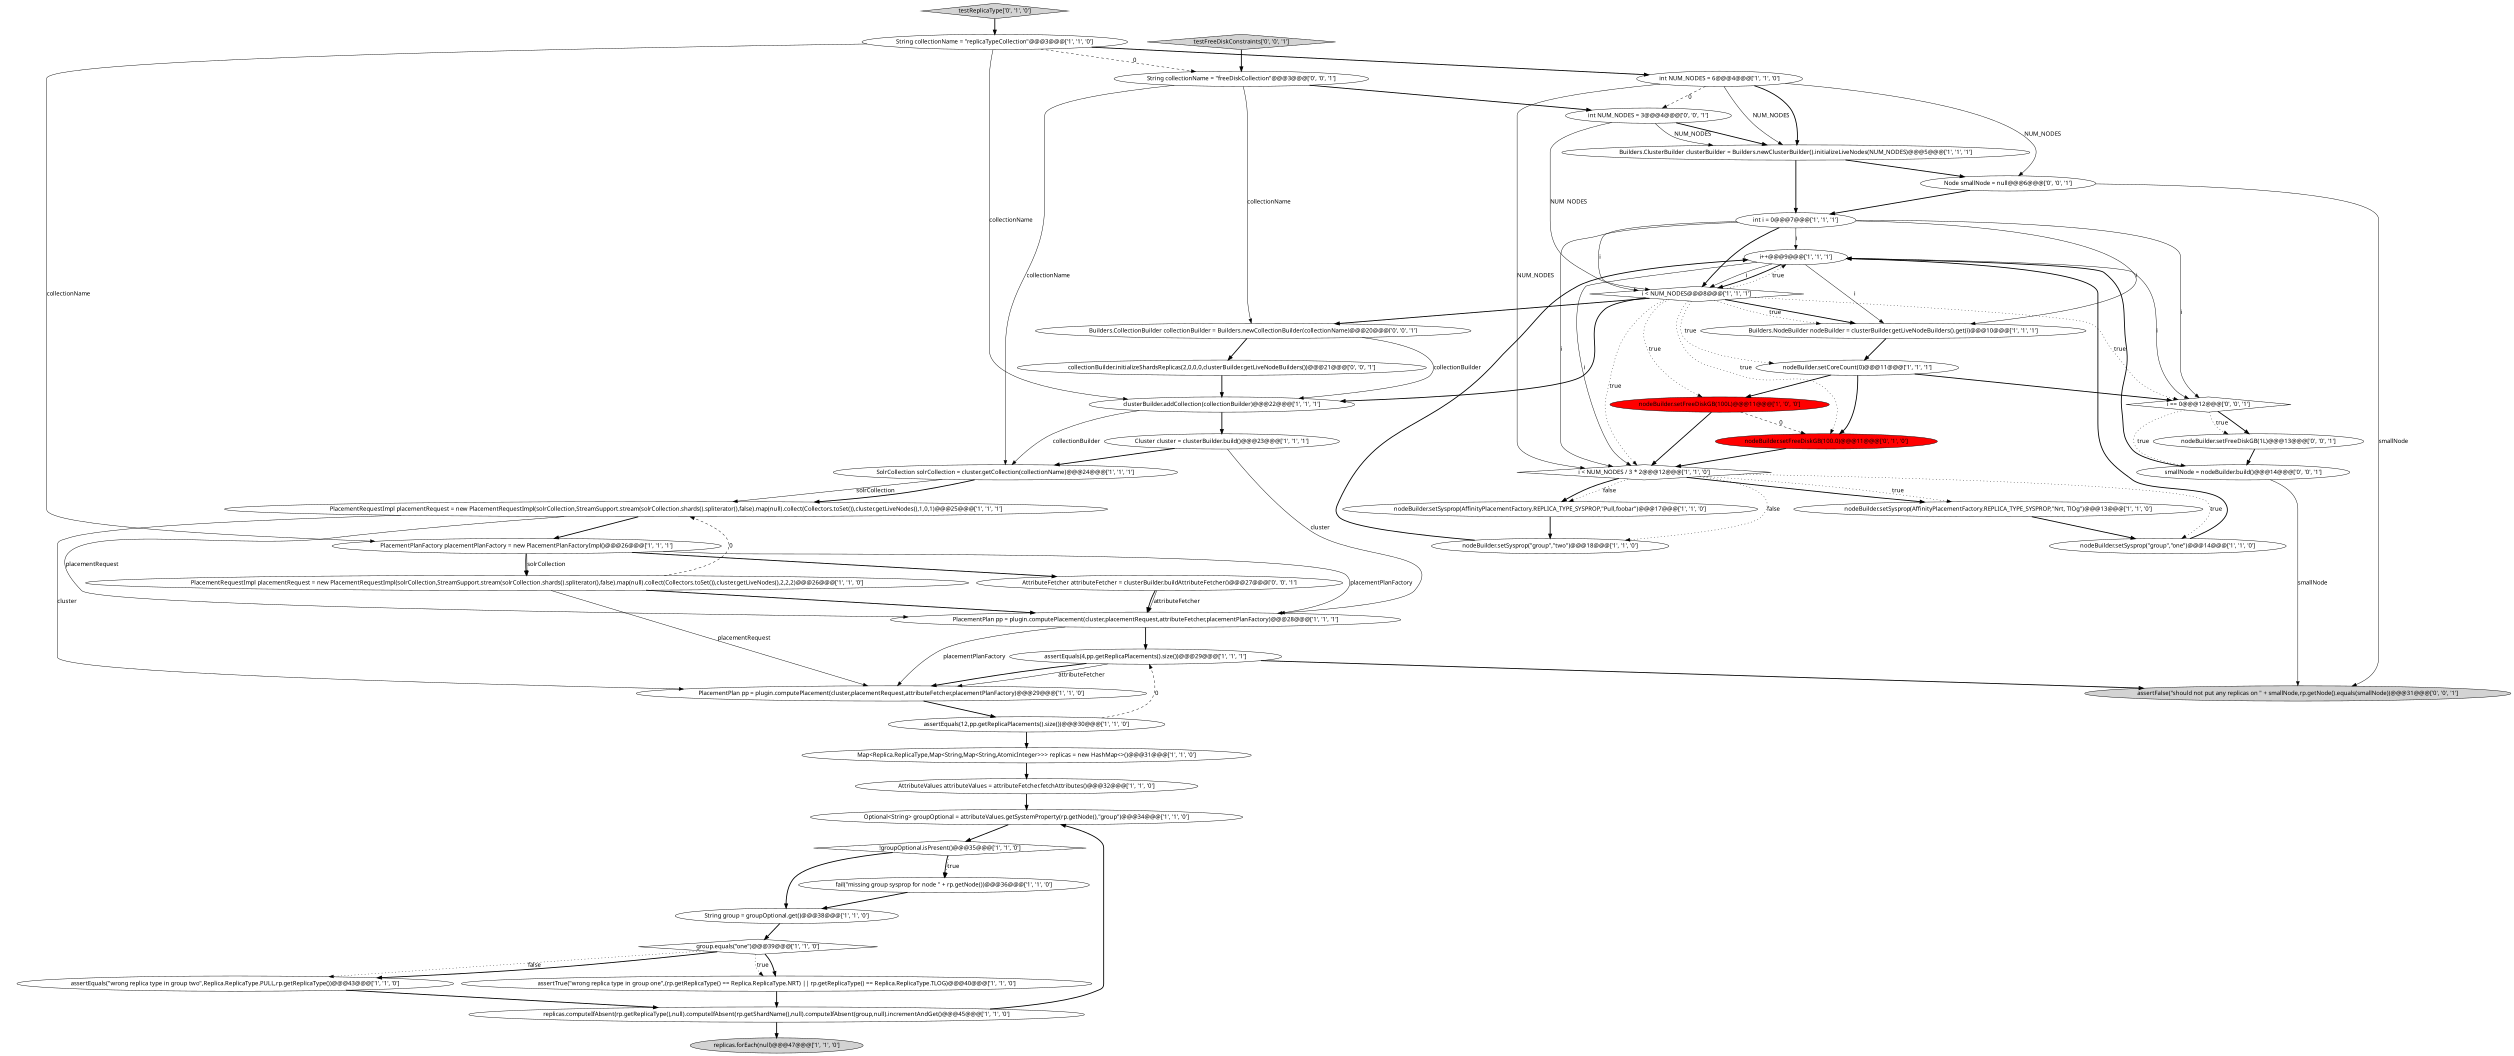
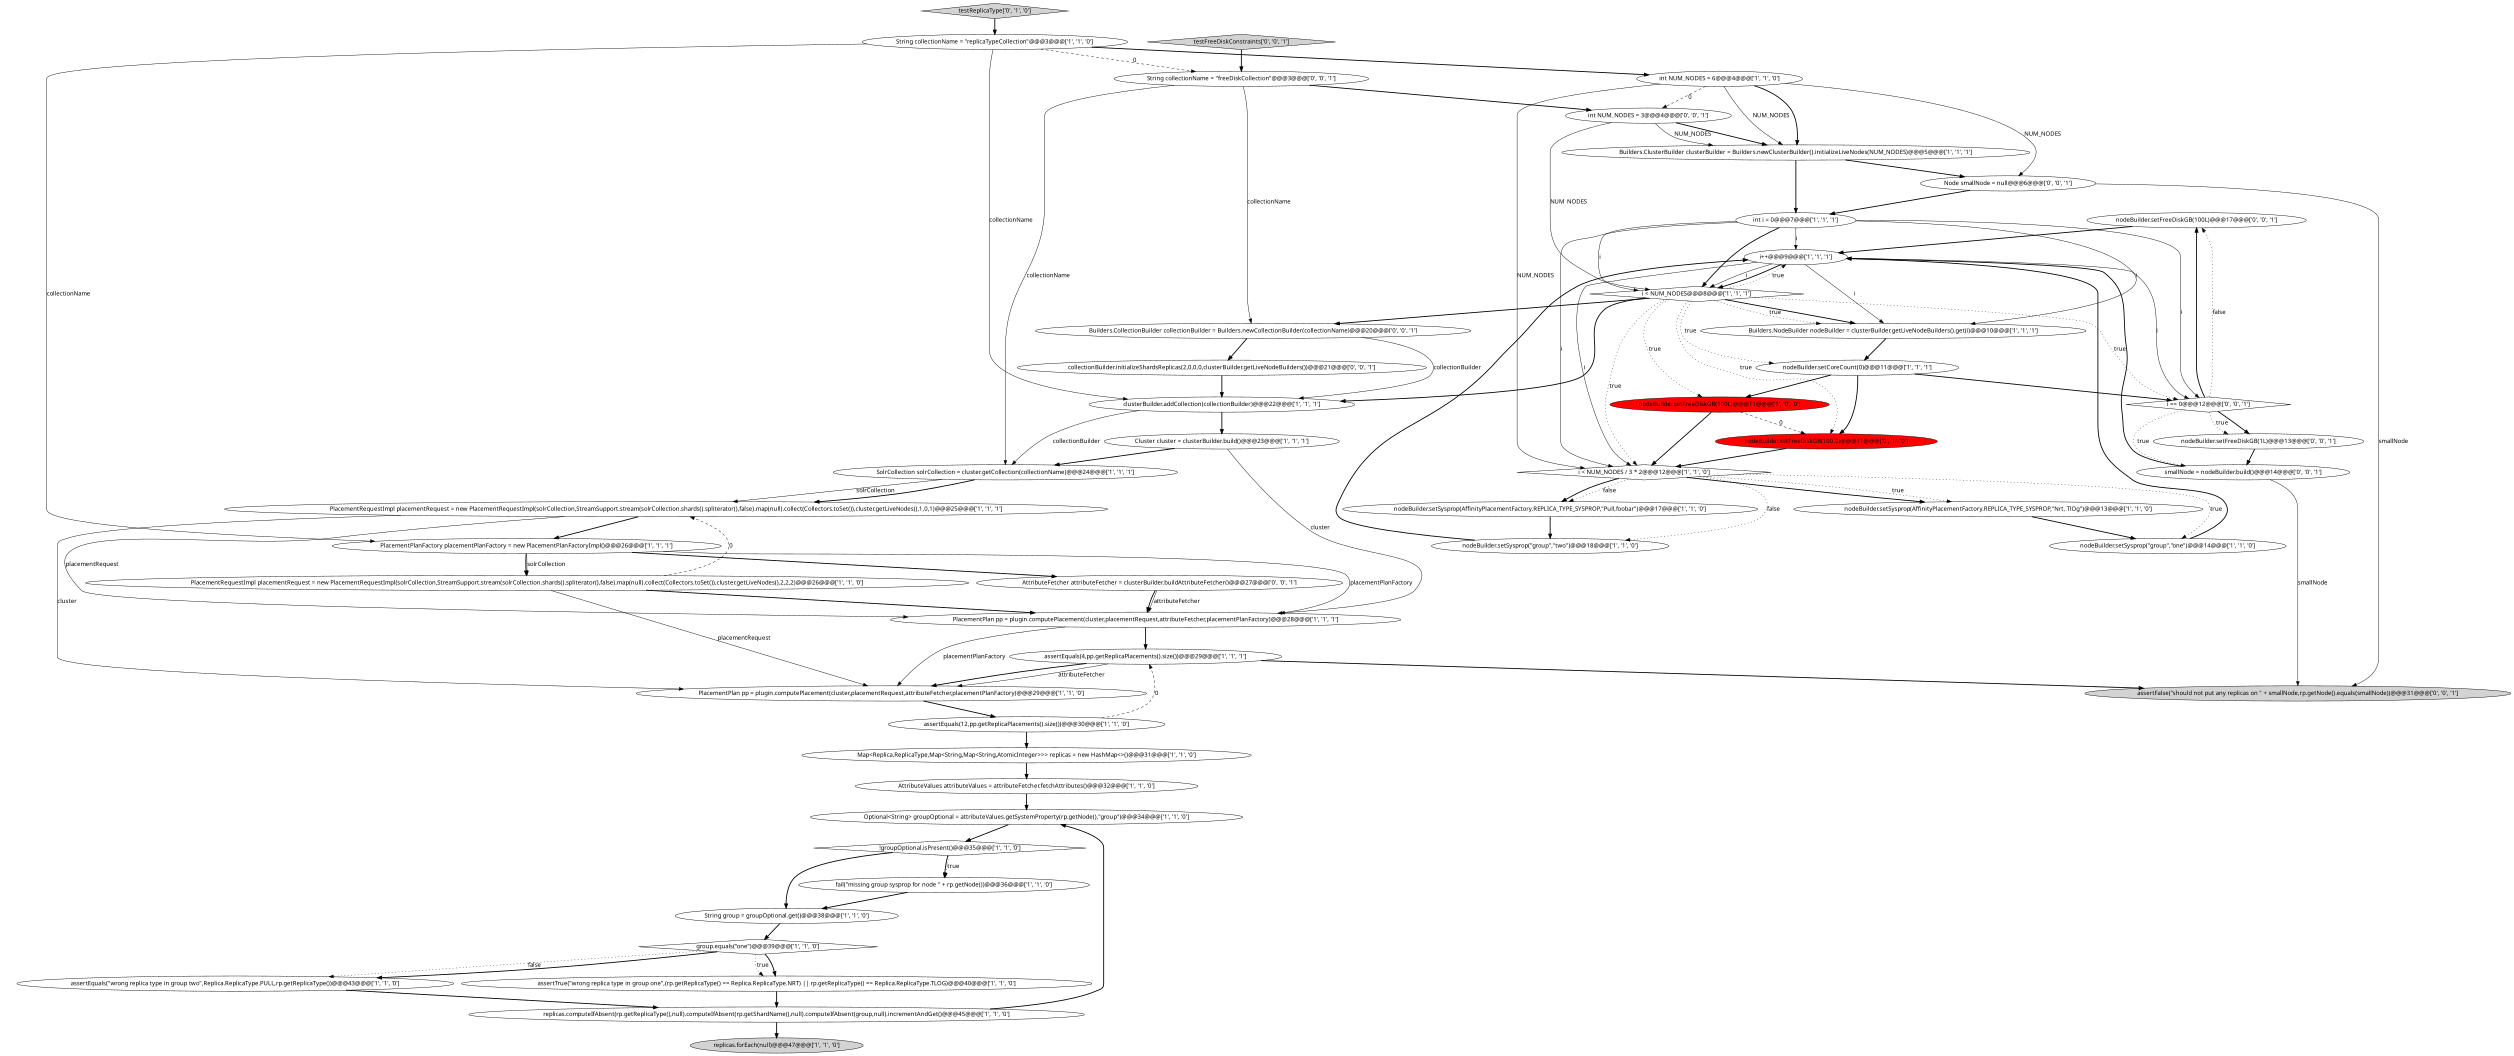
  digraph {
    fontname="Noto Sans"
    node [fillcolor=white fontname="Noto Sans" shape=ellipse style=filled]
    edge [fontname="Noto Sans" style=bold]
+   n1 [label="nodeBuilder.setFreeDiskGB(100L)@@@17@@@['0', '0', '1']"]
    n2 [label="i++@@@9@@@['1', '1', '1']"]
    n3 [label="i < NUM_NODES@@@8@@@['1', '1', '1']" shape=diamond]
    n4 [label="i < NUM_NODES / 3 * 2@@@12@@@['1', '1', '0']" shape=diamond]
    n5 [label="i == 0@@@12@@@['0', '0', '1']" shape=diamond]
    n6 [label="Builders.NodeBuilder nodeBuilder = clusterBuilder.getLiveNodeBuilders().get(i)@@@10@@@['1', '1', '1']"]
    n7 [fillcolor=lightgray label="assertFalse(\"should not put any replicas on \" + smallNode,rp.getNode().equals(smallNode))@@@31@@@['0', '0', '1']"]
    n8 [label="nodeBuilder.setFreeDiskGB(1L)@@@13@@@['0', '0', '1']"]
    n9 [label="smallNode = nodeBuilder.build()@@@14@@@['0', '0', '1']"]
    n10 [label="AttributeValues attributeValues = attributeFetcher.fetchAttributes()@@@32@@@['1', '1', '0']"]
    n11 [label="Optional<String> groupOptional = attributeValues.getSystemProperty(rp.getNode(),\"group\")@@@34@@@['1', '1', '0']"]
    n12 [label="!groupOptional.isPresent()@@@35@@@['1', '1', '0']" shape=diamond]
    n13 [label="nodeBuilder.setCoreCount(0)@@@11@@@['1', '1', '1']"]
    n14 [label="Builders.CollectionBuilder collectionBuilder = Builders.newCollectionBuilder(collectionName)@@@20@@@['0', '0', '1']"]
    n15 [label="clusterBuilder.addCollection(collectionBuilder)@@@22@@@['1', '1', '1']"]
    n16 [fillcolor=red label="nodeBuilder.setFreeDiskGB(100.0)@@@11@@@['0', '1', '0']"]
    n17 [fillcolor=red label="nodeBuilder.setFreeDiskGB(100L)@@@11@@@['1', '0', '0']"]
    n18 [label="collectionBuilder.initializeShardsReplicas(2,0,0,0,clusterBuilder.getLiveNodeBuilders())@@@21@@@['0', '0', '1']"]
    n19 [label="nodeBuilder.setSysprop(AffinityPlacementFactory.REPLICA_TYPE_SYSPROP,\"Nrt, TlOg\")@@@13@@@['1', '1', '0']"]
    n20 [label="nodeBuilder.setSysprop(\"group\",\"one\")@@@14@@@['1', '1', '0']"]
    n21 [label="nodeBuilder.setSysprop(AffinityPlacementFactory.REPLICA_TYPE_SYSPROP,\"Pull,foobar\")@@@17@@@['1', '1', '0']"]
    n22 [label="nodeBuilder.setSysprop(\"group\",\"two\")@@@18@@@['1', '1', '0']"]
    n23 [label="SolrCollection solrCollection = cluster.getCollection(collectionName)@@@24@@@['1', '1', '1']"]
    n24 [label="Cluster cluster = clusterBuilder.build()@@@23@@@['1', '1', '1']"]
    n25 [label="String collectionName = \"replicaTypeCollection\"@@@3@@@['1', '1', '0']"]
    n26 [label="PlacementPlanFactory placementPlanFactory = new PlacementPlanFactoryImpl()@@@26@@@['1', '1', '1']"]
    n27 [label="String collectionName = \"freeDiskCollection\"@@@3@@@['0', '0', '1']"]
    n28 [label="int NUM_NODES = 6@@@4@@@['1', '1', '0']"]
    n29 [label="String group = groupOptional.get()@@@38@@@['1', '1', '0']"]
    n30 [label="group.equals(\"one\")@@@39@@@['1', '1', '0']" shape=diamond]
    n31 [label="assertTrue(\"wrong replica type in group one\",(rp.getReplicaType() == Replica.ReplicaType.NRT) || rp.getReplicaType() == Replica.ReplicaType.TLOG)@@@40@@@['1', '1', '0']"]
    n32 [label="assertEquals(\"wrong replica type in group two\",Replica.ReplicaType.PULL,rp.getReplicaType())@@@43@@@['1', '1', '0']"]
    n33 [label="assertEquals(4,pp.getReplicaPlacements().size())@@@29@@@['1', '1', '1']"]
    n34 [label="PlacementPlan pp = plugin.computePlacement(cluster,placementRequest,attributeFetcher,placementPlanFactory)@@@29@@@['1', '1', '0']"]
    n35 [label="assertEquals(12,pp.getReplicaPlacements().size())@@@30@@@['1', '1', '0']"]
    n36 [label="replicas.computeIfAbsent(rp.getReplicaType(),null).computeIfAbsent(rp.getShardName(),null).computeIfAbsent(group,null).incrementAndGet()@@@45@@@['1', '1', '0']"]
    n37 [label="AttributeFetcher attributeFetcher = clusterBuilder.buildAttributeFetcher()@@@27@@@['0', '0', '1']"]
    n38 [label="PlacementRequestImpl placementRequest = new PlacementRequestImpl(solrCollection,StreamSupport.stream(solrCollection.shards().spliterator(),false).map(null).collect(Collectors.toSet()),cluster.getLiveNodes(),2,2,2)@@@26@@@['1', '1', '0']"]
    n39 [label="PlacementPlan pp = plugin.computePlacement(cluster,placementRequest,attributeFetcher,placementPlanFactory)@@@28@@@['1', '1', '1']"]
    n40 [label="PlacementRequestImpl placementRequest = new PlacementRequestImpl(solrCollection,StreamSupport.stream(solrCollection.shards().spliterator(),false).map(null).collect(Collectors.toSet()),cluster.getLiveNodes(),1,0,1)@@@25@@@['1', '1', '1']"]
    n41 [label="Map<Replica.ReplicaType,Map<String,Map<String,AtomicInteger>>> replicas = new HashMap<>()@@@31@@@['1', '1', '0']"]
    n42 [fillcolor=lightgray label="testReplicaType['0', '1', '0']" shape=diamond]
    n43 [label="int NUM_NODES = 3@@@4@@@['0', '0', '1']"]
    n44 [label="Builders.ClusterBuilder clusterBuilder = Builders.newClusterBuilder().initializeLiveNodes(NUM_NODES)@@@5@@@['1', '1', '1']"]
    n45 [label="Node smallNode = null@@@6@@@['0', '0', '1']"]
    n46 [label="int i = 0@@@7@@@['1', '1', '1']"]
    n47 [fillcolor=lightgray label="replicas.forEach(null)@@@47@@@['1', '1', '0']"]
    n48 [label="fail(\"missing group sysprop for node \" + rp.getNode())@@@36@@@['1', '1', '0']"]
    n49 [fillcolor=lightgray label="testFreeDiskConstraints['0', '0', '1']" shape=diamond]
+   n1 -> n2
    n2 -> n3 [label=i style=solid]
    n2 -> n3
    n2 -> n4 [label=i style=solid]
    n2 -> n5 [label=i style=solid]
    n2 -> n6 [label=i style=solid]
    n3 -> n2 [label=true style=dotted]
    n3 -> n4 [label=true style=dotted]
    n3 -> n5 [label=true style=dotted]
    n3 -> n6
    n3 -> n6 [label=true style=dotted]
    n3 -> n13 [label=true style=dotted]
    n3 -> n14
    n3 -> n15
    n3 -> n16 [label=true style=dotted]
    n3 -> n17 [label=true style=dotted]
    n4 -> n19 [label=true style=dotted]
    n4 -> n19
    n4 -> n20 [label=true style=dotted]
    n4 -> n21 [label=false style=dotted]
    n4 -> n21
    n4 -> n22 [label=false style=dotted]
+   n5 -> n1 [label=false style=dotted]
+   n5 -> n1
    n5 -> n8
    n5 -> n8 [label=true style=dotted]
    n5 -> n9 [label=true style=dotted]
    n6 -> n13
    n8 -> n9
    n9 -> n2
    n9 -> n7 [label=smallNode style=solid]
    n10 -> n11
    n11 -> n12
    n12 -> n29
    n12 -> n48
    n12 -> n48 [label=true style=dotted]
    n13 -> n5
    n13 -> n16
    n13 -> n17
    n14 -> n15 [label=collectionBuilder style=solid]
    n14 -> n18
    n15 -> n23 [label=collectionBuilder style=solid]
    n15 -> n24
    n16 -> n4
    n17 -> n4
    n17 -> n16 [label=0 style=dashed]
    n18 -> n15
    n19 -> n20
    n20 -> n2
    n21 -> n22
    n22 -> n2
    n23 -> n40 [label=solrCollection style=solid]
    n23 -> n40
    n24 -> n23
    n24 -> n39 [label=cluster style=solid]
    n25 -> n15 [label=collectionName style=solid]
    n25 -> n26 [label=collectionName style=solid]
    n25 -> n27 [label=0 style=dashed]
    n25 -> n28
    n26 -> n37
    n26 -> n38
    n26 -> n38 [label=solrCollection style=solid]
    n26 -> n39 [label=placementPlanFactory style=solid]
    n27 -> n14 [label=collectionName style=solid]
    n27 -> n23 [label=collectionName style=solid]
    n27 -> n43
    n28 -> n4 [label=NUM_NODES style=solid]
    n28 -> n43 [label=0 style=dashed]
    n28 -> n44 [label=NUM_NODES style=solid]
    n28 -> n44
    n28 -> n45 [label=NUM_NODES style=solid]
    n29 -> n30
    n30 -> n31
    n30 -> n31 [label=true style=dotted]
    n30 -> n32 [label=false style=dotted]
    n30 -> n32
    n31 -> n36
    n32 -> n36
    n33 -> n7
    n33 -> n34 [label=attributeFetcher style=solid]
    n33 -> n34
    n34 -> n35
    n35 -> n33 [label=0 style=dashed]
    n35 -> n41
    n36 -> n11
    n36 -> n47
    n37 -> n39
    n37 -> n39 [label=attributeFetcher style=solid]
    n38 -> n34 [label=placementRequest style=solid]
    n38 -> n39
    n38 -> n40 [label=0 style=dashed]
    n39 -> n33
    n39 -> n34 [label=placementPlanFactory style=solid]
    n40 -> n26
    n40 -> n34 [label=cluster style=solid]
    n40 -> n39 [label=placementRequest style=solid]
    n41 -> n10
    n42 -> n25
    n43 -> n3 [label=NUM_NODES style=solid]
    n43 -> n44
    n43 -> n44 [label=NUM_NODES style=solid]
    n44 -> n45
    n44 -> n46
    n45 -> n7 [label=smallNode style=solid]
    n45 -> n46
    n46 -> n2 [label=i style=solid]
    n46 -> n3 [label=i style=solid]
    n46 -> n3
    n46 -> n4 [label=i style=solid]
    n46 -> n5 [label=i style=solid]
    n46 -> n6 [label=i style=solid]
    n48 -> n29
    n49 -> n27
  }
